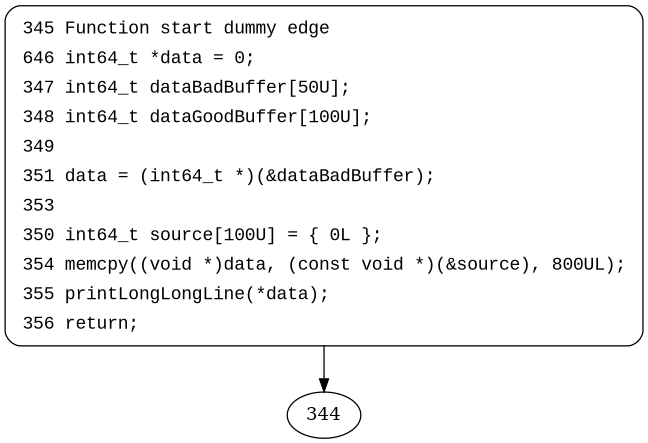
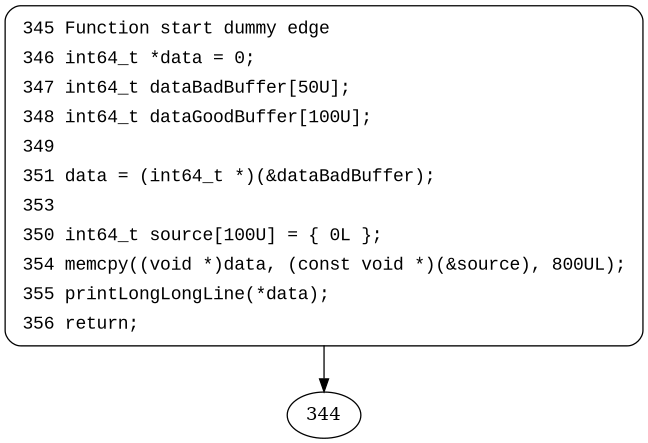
  digraph {
-   n1 [fillcolor=white fontname="Courier New" label=<<table border="0" cellborder="0" cellpadding="3" bgcolor="white"><tr><td align="right">345</td><td align="left">Function start dummy edge</td></tr><tr><td align="right">646</td><td align="left">int64_t *data = 0;</td></tr><tr><td align="right">347</td><td align="left">int64_t dataBadBuffer[50U];</td></tr><tr><td align="right">348</td><td align="left">int64_t dataGoodBuffer[100U];</td></tr><tr><td align="right">349</td><td align="left"></td></tr><tr><td align="right">351</td><td align="left">data = (int64_t *)(&amp;dataBadBuffer);</td></tr><tr><td align="right">353</td><td align="left"></td></tr><tr><td align="right">350</td><td align="left">int64_t source[100U] = &#123; 0L &#125;;</td></tr><tr><td align="right">354</td><td align="left">memcpy((void *)data, (const void *)(&amp;source), 800UL);</td></tr><tr><td align="right">355</td><td align="left">printLongLongLine(*data);</td></tr><tr><td align="right">356</td><td align="left">return;</td></tr></table>> penwidth=1 shape=Mrecord style="filled,bold"]
+   n1 [fillcolor=white fontname="Courier New" label=<<table border="0" cellborder="0" cellpadding="3" bgcolor="white"><tr><td align="right">345</td><td align="left">Function start dummy edge</td></tr><tr><td align="right">346</td><td align="left">int64_t *data = 0;</td></tr><tr><td align="right">347</td><td align="left">int64_t dataBadBuffer[50U];</td></tr><tr><td align="right">348</td><td align="left">int64_t dataGoodBuffer[100U];</td></tr><tr><td align="right">349</td><td align="left"></td></tr><tr><td align="right">351</td><td align="left">data = (int64_t *)(&amp;dataBadBuffer);</td></tr><tr><td align="right">353</td><td align="left"></td></tr><tr><td align="right">350</td><td align="left">int64_t source[100U] = &#123; 0L &#125;;</td></tr><tr><td align="right">354</td><td align="left">memcpy((void *)data, (const void *)(&amp;source), 800UL);</td></tr><tr><td align="right">355</td><td align="left">printLongLongLine(*data);</td></tr><tr><td align="right">356</td><td align="left">return;</td></tr></table>> penwidth=1 shape=Mrecord style="filled,bold"]
    344
    n1 -> 344
  }
